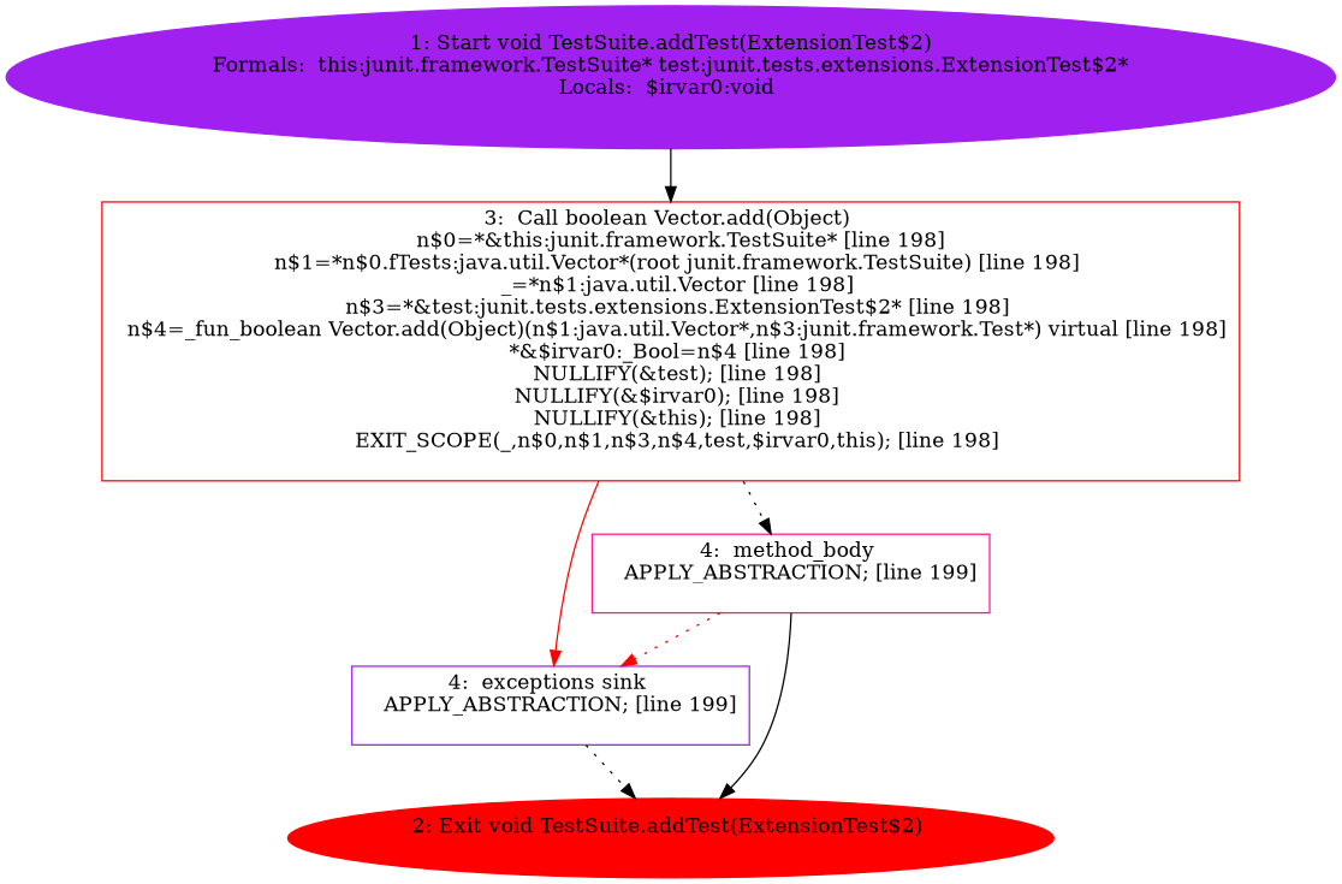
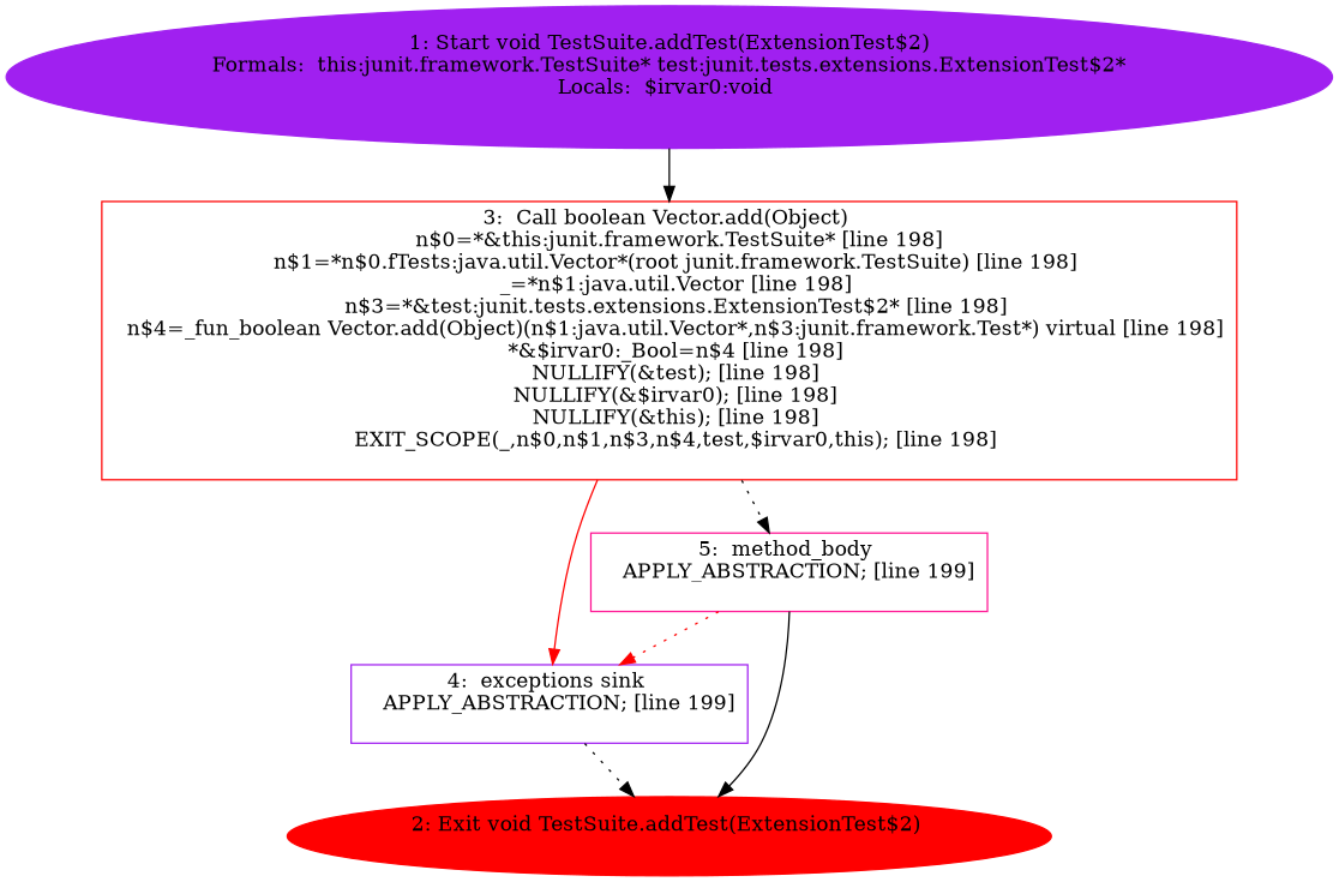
  digraph {
    node [color=purple shape=box]
    edge [style=solid]
    n1 [label="1: Start void TestSuite.addTest(ExtensionTest$2)\nFormals:  this:junit.framework.TestSuite* test:junit.tests.extensions.ExtensionTest$2*\nLocals:  $irvar0:void \n  " style=filled shape=""]
    n2 [label="3:  Call boolean Vector.add(Object) \n   n$0=*&this:junit.framework.TestSuite* [line 198]\n  n$1=*n$0.fTests:java.util.Vector*(root junit.framework.TestSuite) [line 198]\n  _=*n$1:java.util.Vector [line 198]\n  n$3=*&test:junit.tests.extensions.ExtensionTest$2* [line 198]\n  n$4=_fun_boolean Vector.add(Object)(n$1:java.util.Vector*,n$3:junit.framework.Test*) virtual [line 198]\n  *&$irvar0:_Bool=n$4 [line 198]\n  NULLIFY(&test); [line 198]\n  NULLIFY(&$irvar0); [line 198]\n  NULLIFY(&this); [line 198]\n  EXIT_SCOPE(_,n$0,n$1,n$3,n$4,test,$irvar0,this); [line 198]\n " color=red]
-   n3 [label="4:  method_body \n   APPLY_ABSTRACTION; [line 199]\n " color=deeppink]
+   n3 [label="5:  method_body \n   APPLY_ABSTRACTION; [line 199]\n " color=deeppink]
    n4 [label="4:  exceptions sink \n   APPLY_ABSTRACTION; [line 199]\n "]
    n5 [color=red label="2: Exit void TestSuite.addTest(ExtensionTest$2) \n  " style=filled shape=""]
    n1 -> n2
    n2 -> n3 [style=dotted]
    n2 -> n4 [color=red]
    n3 -> n4 [color=red style=dotted]
    n3 -> n5
    n4 -> n5 [style=dotted]
  }
